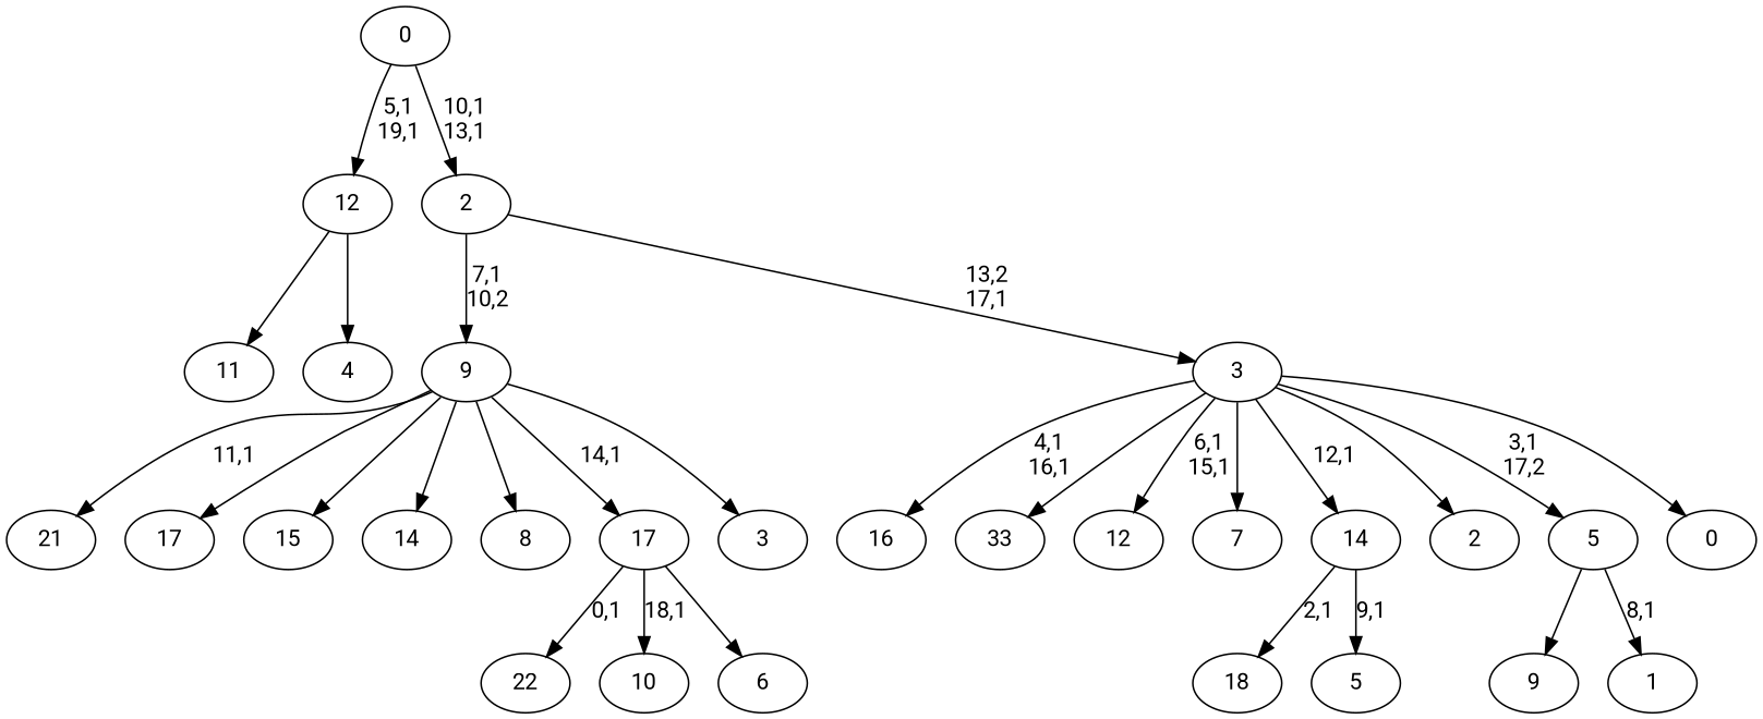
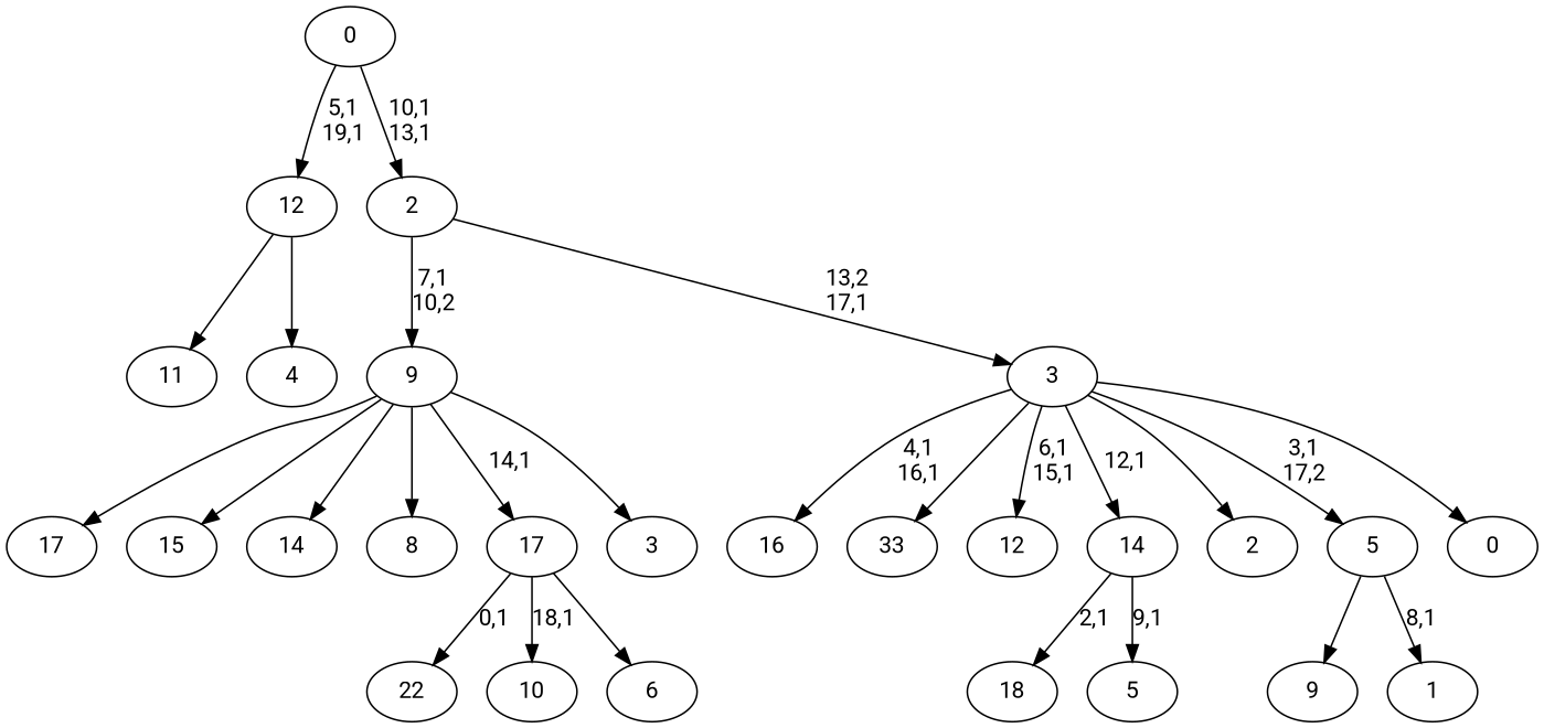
  digraph {
    fontname=Roboto
    node [fontname=Roboto]
    edge [fontname=Roboto]
    n1 [label=22]
-   n2 [label=21]
    n3 [label=18]
    n4 [label=17]
    n5 [label=16]
    n6 [label=15]
    n7 [label=14]
    n8 [label=33]
    n9 [label=12]
    n10 [label=11]
    n11 [label=10]
    n12 [label=9]
    n13 [label=8]
-   n14 [label=7]
    n15 [label=6]
    17
    n17 [label=5]
    14
    n19 [label=4]
    12
    n21 [label=3]
    9
    n23 [label=2]
    n24 [label=1]
    5
    n26 [label=0]
    3
    2
    0
    17 -> n1 [label="0,1"]
    17 -> n11 [label="18,1"]
    17 -> n15
    14 -> n3 [label="2,1"]
    14 -> n17 [label="9,1"]
    12 -> n10
    12 -> n19
-   9 -> n2 [label="11,1"]
    9 -> n4
    9 -> n6
    9 -> n7
    9 -> n13
    9 -> 17 [label="14,1"]
    9 -> n21
    5 -> n12
    5 -> n24 [label="8,1"]
    3 -> n5 [label="4,1\n16,1"]
    3 -> n8
    3 -> n9 [label="6,1\n15,1"]
-   3 -> n14
    3 -> 14 [label="12,1"]
    3 -> n23
    3 -> 5 [label="3,1\n17,2"]
    3 -> n26
    2 -> 9 [label="7,1\n10,2"]
    2 -> 3 [label="13,2\n17,1"]
    0 -> 12 [label="5,1\n19,1"]
    0 -> 2 [label="10,1\n13,1"]
  }
